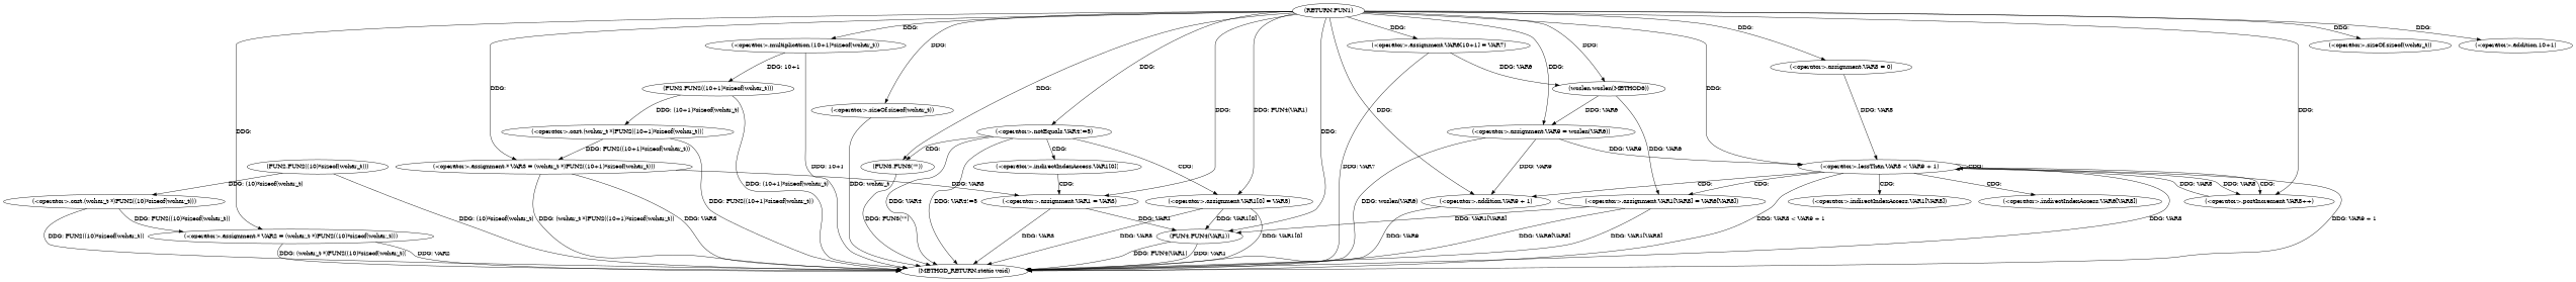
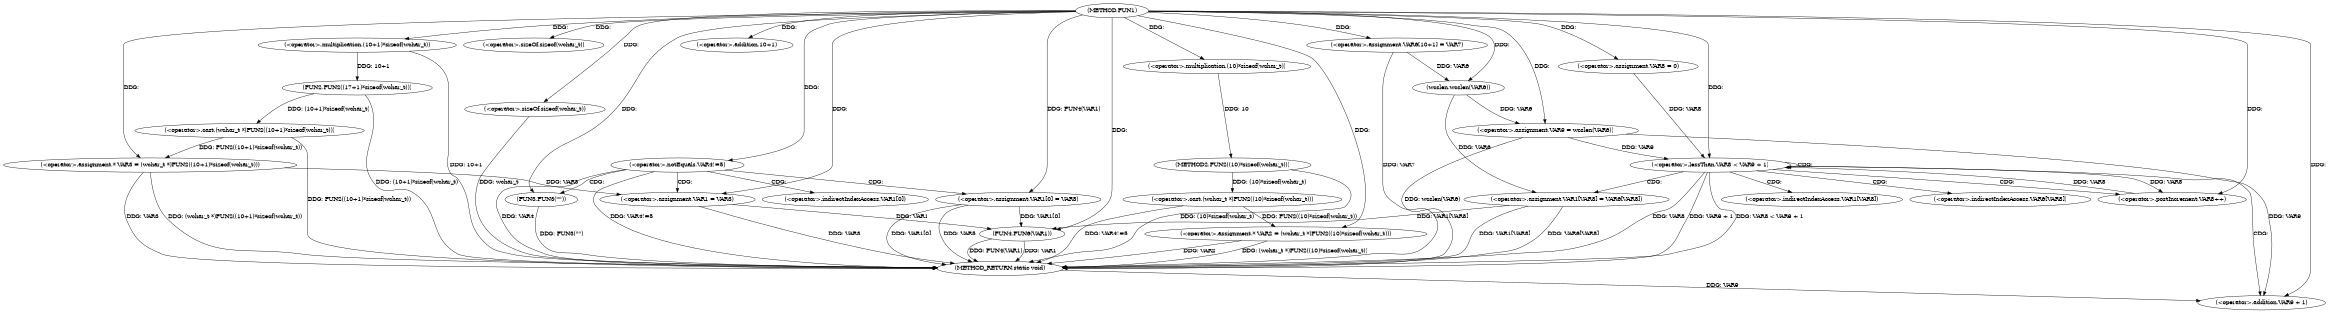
  digraph {
-   n1 [label="(RETURN,FUN1)"]
+   n1 [label="(METHOD,FUN1)"]
    n2 [label="(<operator>.assignment,* VAR2 = (wchar_t *)FUN2((10)*sizeof(wchar_t)))"]
+   n3 [label="(<operator>.multiplication,(10)*sizeof(wchar_t))"]
    n4 [label="(<operator>.sizeOf,sizeof(wchar_t))"]
    n5 [label="(<operator>.assignment,* VAR3 = (wchar_t *)FUN2((10+1)*sizeof(wchar_t)))"]
    n6 [label="(<operator>.multiplication,(10+1)*sizeof(wchar_t))"]
    n7 [label="(<operator>.addition,10+1)"]
    n8 [label="(<operator>.sizeOf,sizeof(wchar_t))"]
    n9 [label="(<operator>.notEquals,VAR4!=5)"]
    n10 [label="(FUN3,FUN3(\"\"))"]
    n11 [label="(<operator>.assignment,VAR1 = VAR3)"]
    n12 [label="(<operator>.assignment,VAR1[0] = VAR5)"]
    n13 [label="(<operator>.assignment,VAR6[10+1] = VAR7)"]
    n14 [label="(<operator>.assignment,VAR9 = wcslen(VAR6))"]
-   n15 [label="(wcslen,wcslen(METHOD6))"]
+   n15 [label="(wcslen,wcslen(VAR6))"]
    n16 [label="(<operator>.assignment,VAR8 = 0)"]
    n17 [label="(<operator>.lessThan,VAR8 < VAR9 + 1)"]
    n18 [label="(<operator>.addition,VAR9 + 1)"]
    n19 [label="(<operator>.postIncrement,VAR8++)"]
-   n20 [label="(FUN4,FUN4(VAR1))"]
+   n20 [label="(FUN4,FUN6(VAR1))"]
    n21 [label="(METHOD_RETURN,static void)"]
-   n22 [label="(FUN2,FUN2((10)*sizeof(wchar_t)))"]
-   n23 [label="(FUN2,FUN2((10+1)*sizeof(wchar_t)))"]
+   n22 [label="(METHOD2,FUN2((10)*sizeof(wchar_t)))"]
+   n23 [label="(FUN2,FUN2((17+1)*sizeof(wchar_t)))"]
    n24 [label="(<operator>.indirectIndexAccess,VAR1[0])"]
    n25 [label="(<operator>.assignment,VAR1[VAR8] = VAR6[VAR8])"]
    n26 [label="(<operator>.indirectIndexAccess,VAR1[VAR8])"]
    n27 [label="(<operator>.indirectIndexAccess,VAR6[VAR8])"]
    n28 [label="(<operator>.cast,(wchar_t *)FUN2((10)*sizeof(wchar_t)))"]
    n29 [label="(<operator>.cast,(wchar_t *)FUN2((10+1)*sizeof(wchar_t)))"]
    n1 -> n2 [label="DDG: "]
+   n1 -> n3 [label="DDG: "]
    n1 -> n4 [label="DDG: "]
    n1 -> n5 [label="DDG: "]
    n1 -> n6 [label="DDG: "]
    n1 -> n7 [label="DDG: "]
    n1 -> n8 [label="DDG: "]
    n1 -> n9 [label="DDG: "]
    n1 -> n10 [label="DDG: "]
    n1 -> n11 [label="DDG: "]
    n1 -> n12 [label="DDG: FUN4(VAR1)"]
    n1 -> n13 [label="DDG: "]
    n1 -> n14 [label="DDG: "]
    n1 -> n15 [label="DDG: "]
    n1 -> n16 [label="DDG: "]
    n1 -> n17 [label="DDG: "]
    n1 -> n18 [label="DDG: "]
    n1 -> n19 [label="DDG: "]
    n1 -> n20 [label="DDG: "]
    n2 -> n21 [label="DDG: VAR2"]
    n2 -> n21 [label="DDG: (wchar_t *)FUN2((10)*sizeof(wchar_t))"]
+   n3 -> n22 [label="DDG: 10"]
    n5 -> n11 [label="DDG: VAR3"]
    n5 -> n21 [label="DDG: VAR3"]
    n5 -> n21 [label="DDG: (wchar_t *)FUN2((10+1)*sizeof(wchar_t))"]
    n6 -> n21 [label="DDG: 10+1"]
    n6 -> n23 [label="DDG: 10+1"]
    n8 -> n21 [label="DDG: wchar_t"]
    n9 -> n10 [label="CDG: "]
-   n24 -> n11 [label="CDG: "]
+   n9 -> n11 [label="CDG: "]
    n9 -> n12 [label="CDG: "]
    n9 -> n21 [label="DDG: VAR4"]
    n9 -> n21 [label="DDG: VAR4!=5"]
    n9 -> n24 [label="CDG: "]
    n10 -> n21 [label="DDG: FUN3(\"\")"]
    n11 -> n20 [label="DDG: VAR1"]
    n11 -> n21 [label="DDG: VAR3"]
    n12 -> n20 [label="DDG: VAR1[0]"]
    n12 -> n21 [label="DDG: VAR1[0]"]
    n12 -> n21 [label="DDG: VAR5"]
    n13 -> n15 [label="DDG: VAR6"]
    n13 -> n21 [label="DDG: VAR7"]
    n14 -> n17 [label="DDG: VAR9"]
    n14 -> n18 [label="DDG: VAR9"]
    n14 -> n21 [label="DDG: wcslen(VAR6)"]
    n15 -> n14 [label="DDG: VAR6"]
    n15 -> n25 [label="DDG: VAR6"]
    n16 -> n17 [label="DDG: VAR8"]
    n17 -> n17 [label="CDG: "]
    n17 -> n18 [label="CDG: "]
    n17 -> n19 [label="DDG: VAR8"]
    n17 -> n19 [label="CDG: "]
    n17 -> n21 [label="DDG: VAR9 + 1"]
    n17 -> n21 [label="DDG: VAR8 < VAR9 + 1"]
    n17 -> n21 [label="DDG: VAR8"]
    n17 -> n25 [label="CDG: "]
    n17 -> n26 [label="CDG: "]
    n17 -> n27 [label="CDG: "]
-   n18 -> n21 [label="DDG: VAR9"]
+   n21 -> n18 [label="DDG: VAR9"]
    n19 -> n17 [label="DDG: VAR8"]
    n20 -> n21 [label="DDG: FUN4(VAR1)"]
    n20 -> n21 [label="DDG: VAR1"]
    n22 -> n21 [label="DDG: (10)*sizeof(wchar_t)"]
    n22 -> n28 [label="DDG: (10)*sizeof(wchar_t)"]
    n23 -> n21 [label="DDG: (10+1)*sizeof(wchar_t)"]
    n23 -> n29 [label="DDG: (10+1)*sizeof(wchar_t)"]
    n25 -> n20 [label="DDG: VAR1[VAR8]"]
    n25 -> n21 [label="DDG: VAR6[VAR8]"]
    n25 -> n21 [label="DDG: VAR1[VAR8]"]
    n28 -> n2 [label="DDG: FUN2((10)*sizeof(wchar_t))"]
-   n28 -> n21 [label="DDG: FUN2((10)*sizeof(wchar_t))"]
+   n28 -> n21 [label="DDG: VAR4!=5"]
    n29 -> n5 [label="DDG: FUN2((10+1)*sizeof(wchar_t))"]
    n29 -> n21 [label="DDG: FUN2((10+1)*sizeof(wchar_t))"]
  }
